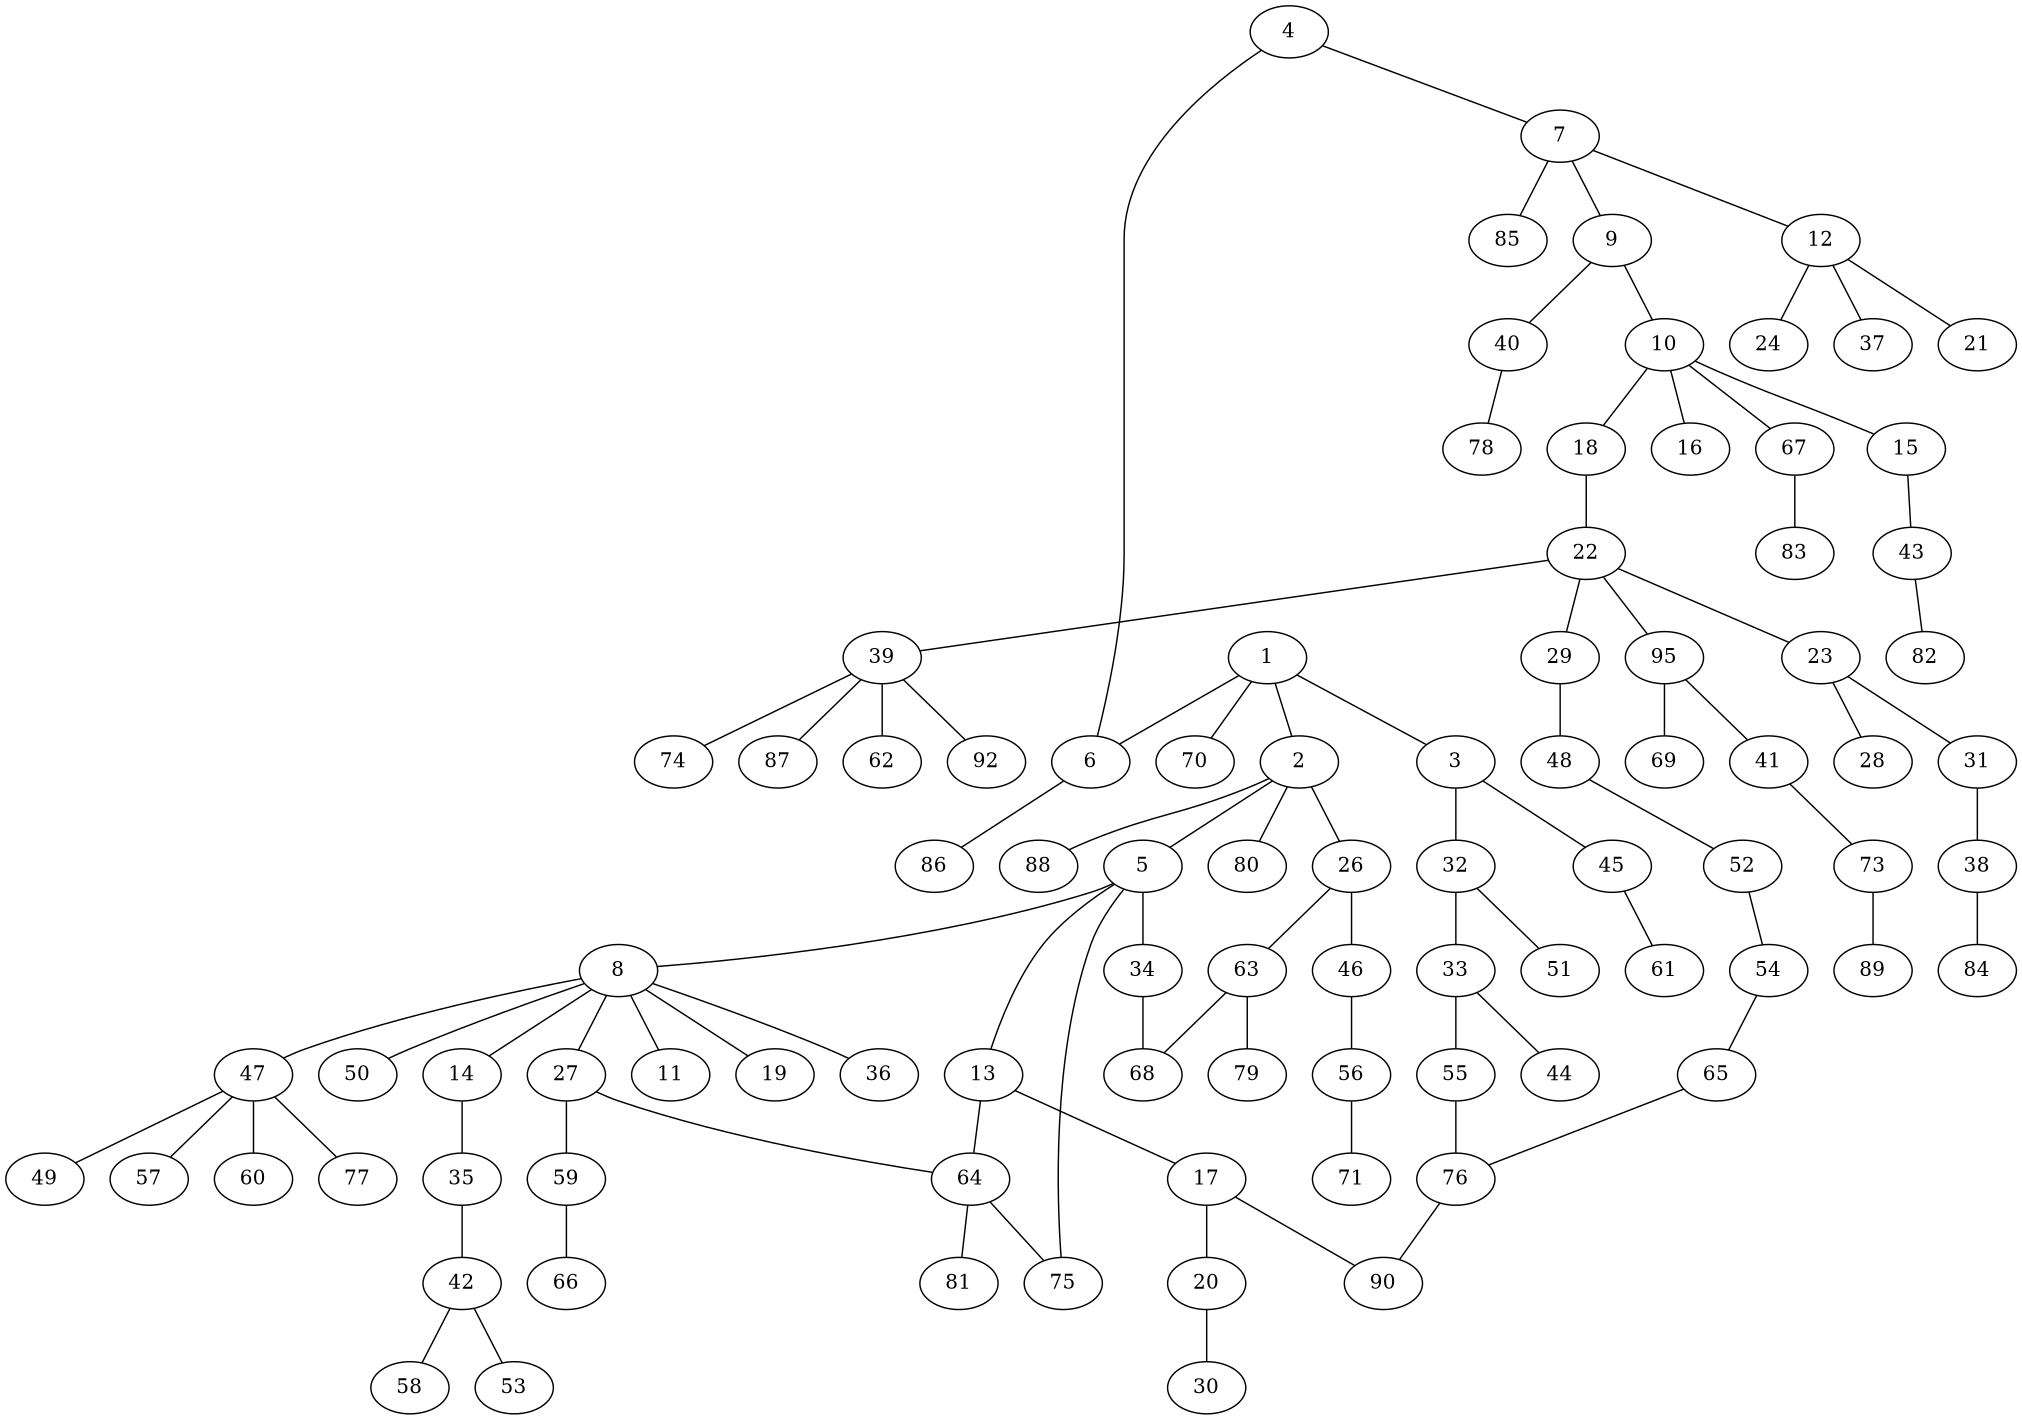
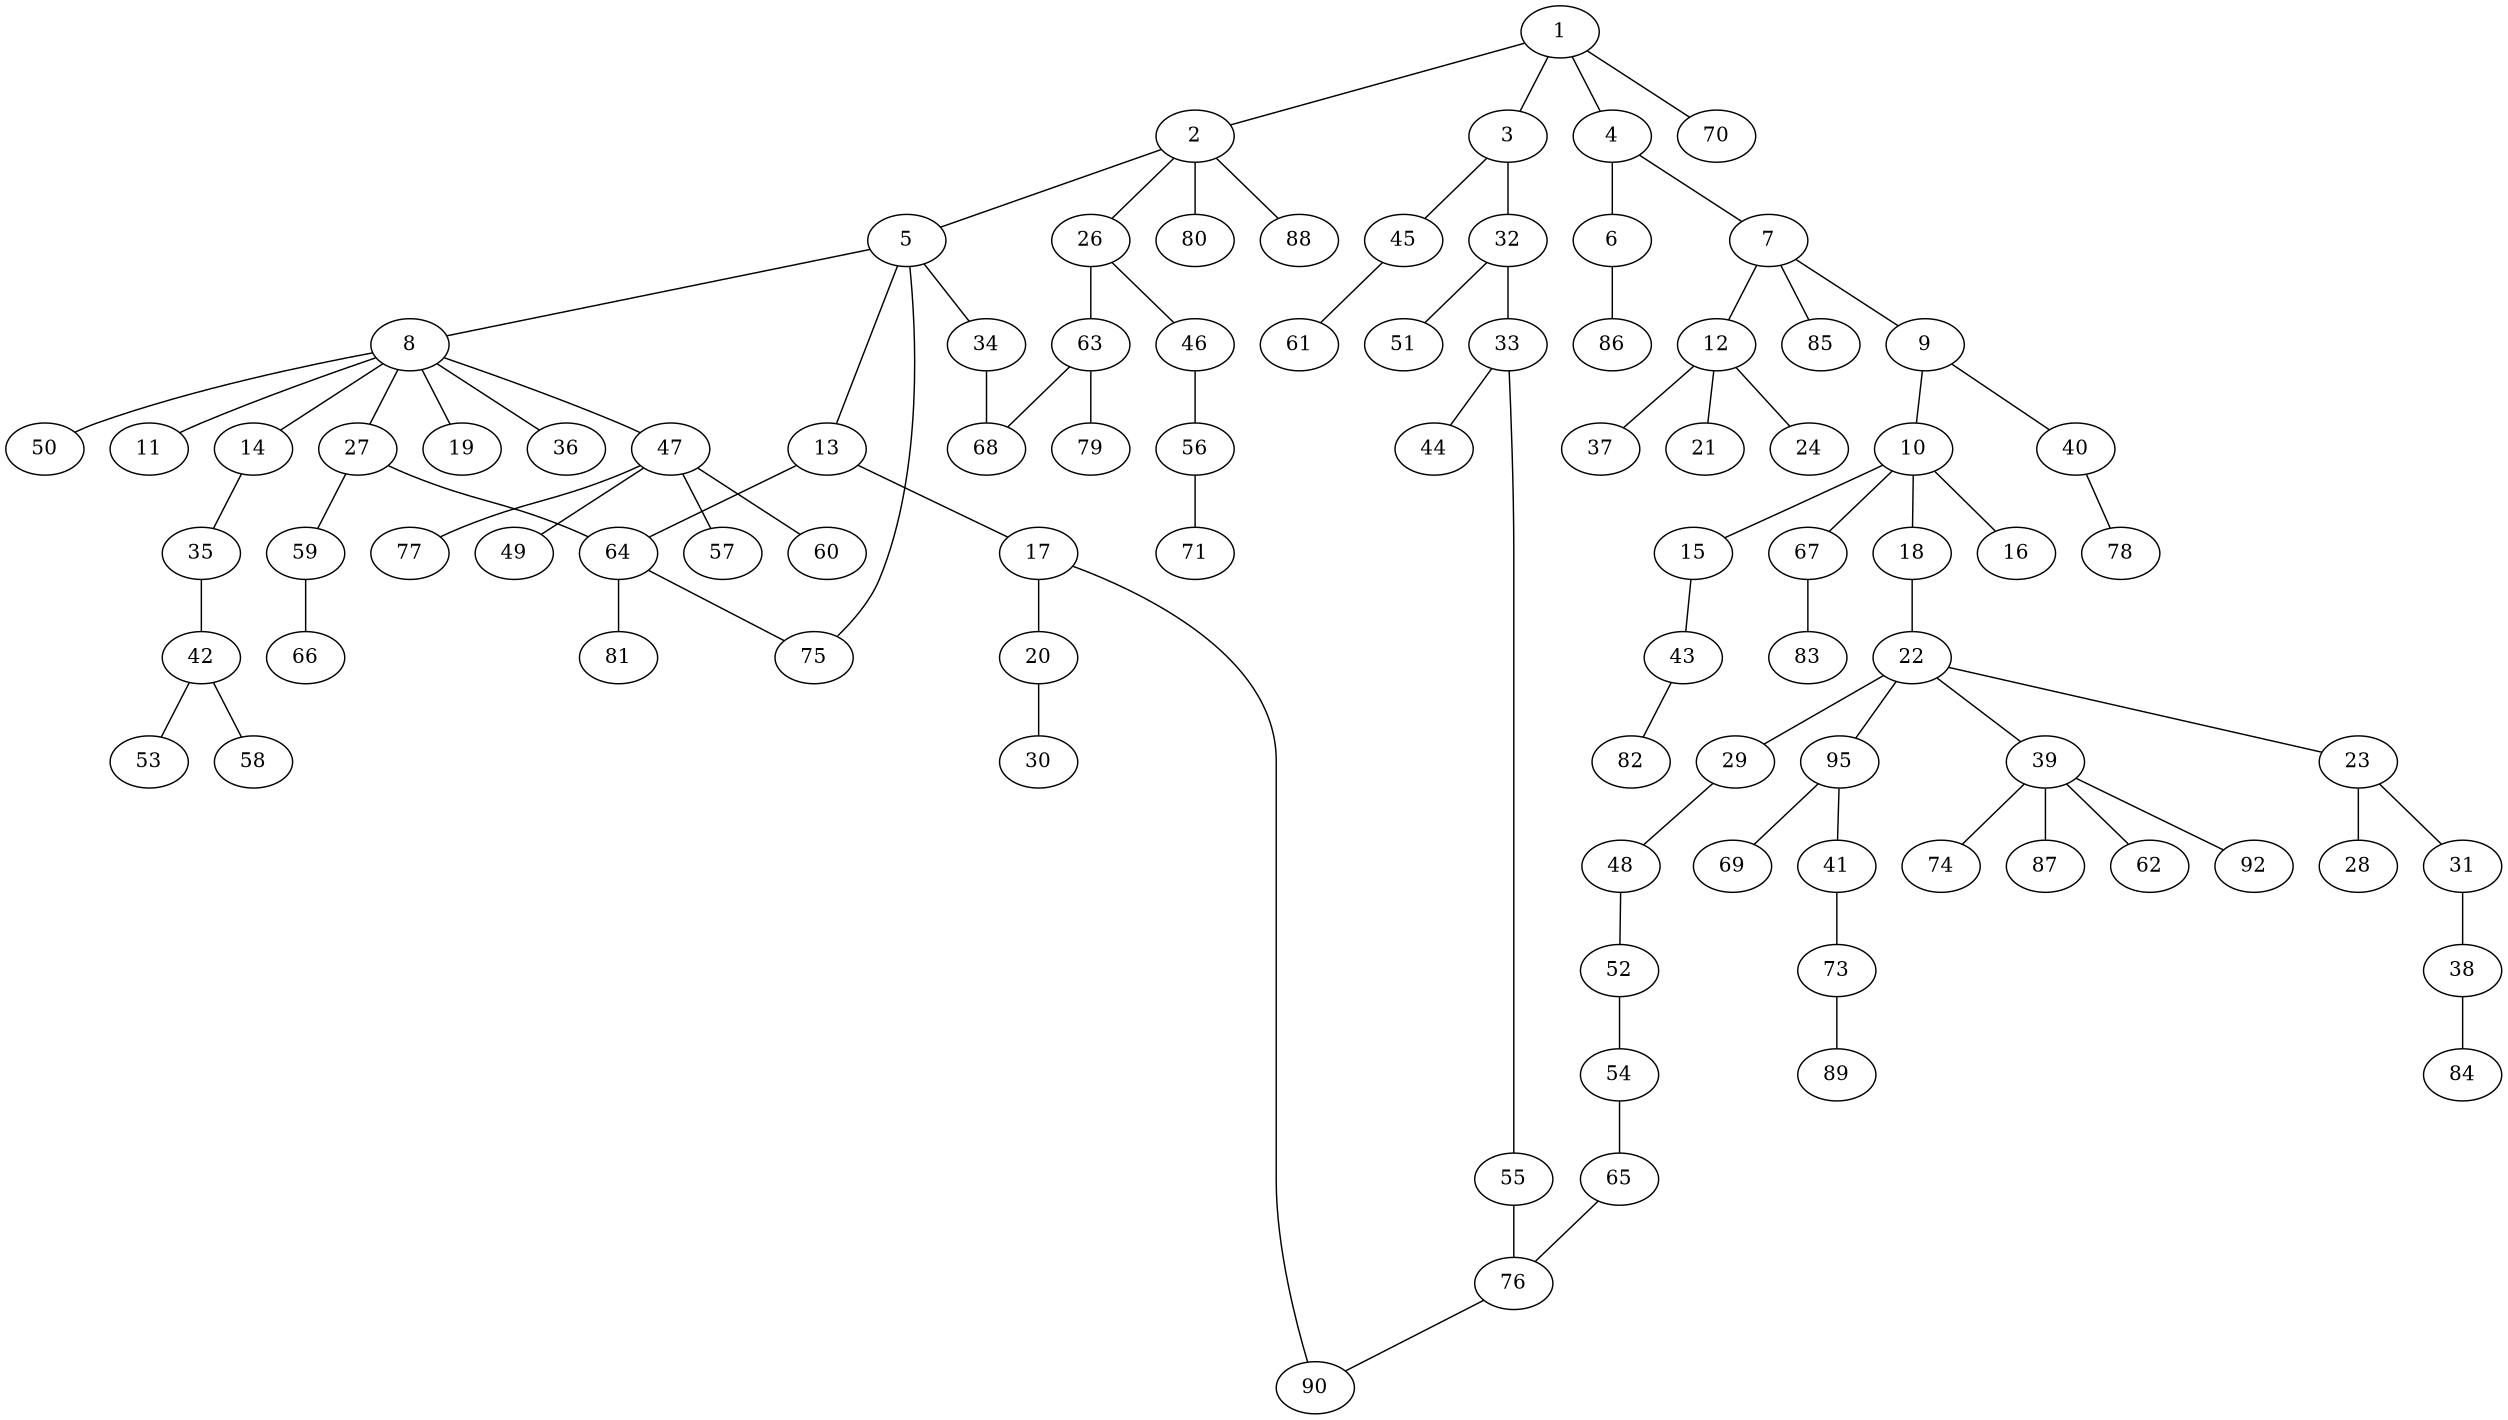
  graph {
    1
    2
    3
    4
    70
    5
    26
    80
    88
    32
    45
    6
    7
    8
    13
    34
    75
    46
    63
    33
    51
    61
    86
    9
    12
    85
    11
    14
    19
    27
    36
    47
    50
    17
    64
    68
    56
    79
    44
    55
    10
    40
    21
    24
    37
    35
    59
    49
    57
    60
    77
    20
    90
    81
    15
    16
    18
    67
    78
    42
    66
    43
    22
    83
    82
    23
    n67 [label=95]
    29
    39
    30
    53
    58
    28
    31
    41
    69
    48
    62
    n79 [label=92]
    74
    87
    38
    73
    52
    84
    89
    71
    54
    76
    65
    1 -- 2
    1 -- 3
-   1 -- 6
+   1 -- 4
    1 -- 70
    2 -- 5
    2 -- 26
    2 -- 80
    2 -- 88
    3 -- 32
    3 -- 45
    4 -- 6
    4 -- 7
    5 -- 8
    5 -- 13
    5 -- 34
    5 -- 75
    26 -- 46
    26 -- 63
    32 -- 33
    32 -- 51
    45 -- 61
    6 -- 86
    7 -- 9
    7 -- 12
    7 -- 85
    8 -- 11
    8 -- 14
    8 -- 19
    8 -- 27
    8 -- 36
    8 -- 47
    8 -- 50
    13 -- 17
    13 -- 64
    34 -- 68
    46 -- 56
    63 -- 68
    63 -- 79
    33 -- 44
    33 -- 55
    9 -- 10
    9 -- 40
    12 -- 21
    12 -- 24
    12 -- 37
    14 -- 35
    27 -- 64
    27 -- 59
    47 -- 49
    47 -- 57
    47 -- 60
    47 -- 77
    17 -- 20
    17 -- 90
    64 -- 75
    64 -- 81
    56 -- 71
    55 -- 76
    10 -- 15
    10 -- 16
    10 -- 18
    10 -- 67
    40 -- 78
    35 -- 42
    59 -- 66
    20 -- 30
    15 -- 43
    18 -- 22
    67 -- 83
    42 -- 53
    42 -- 58
    43 -- 82
    22 -- 23
    22 -- n67
    22 -- 29
    22 -- 39
    23 -- 28
    23 -- 31
    n67 -- 41
    n67 -- 69
    29 -- 48
    39 -- 62
    39 -- n79
    39 -- 74
    39 -- 87
    31 -- 38
    41 -- 73
    48 -- 52
    38 -- 84
    73 -- 89
    52 -- 54
    54 -- 65
    76 -- 90
    65 -- 76
  }
